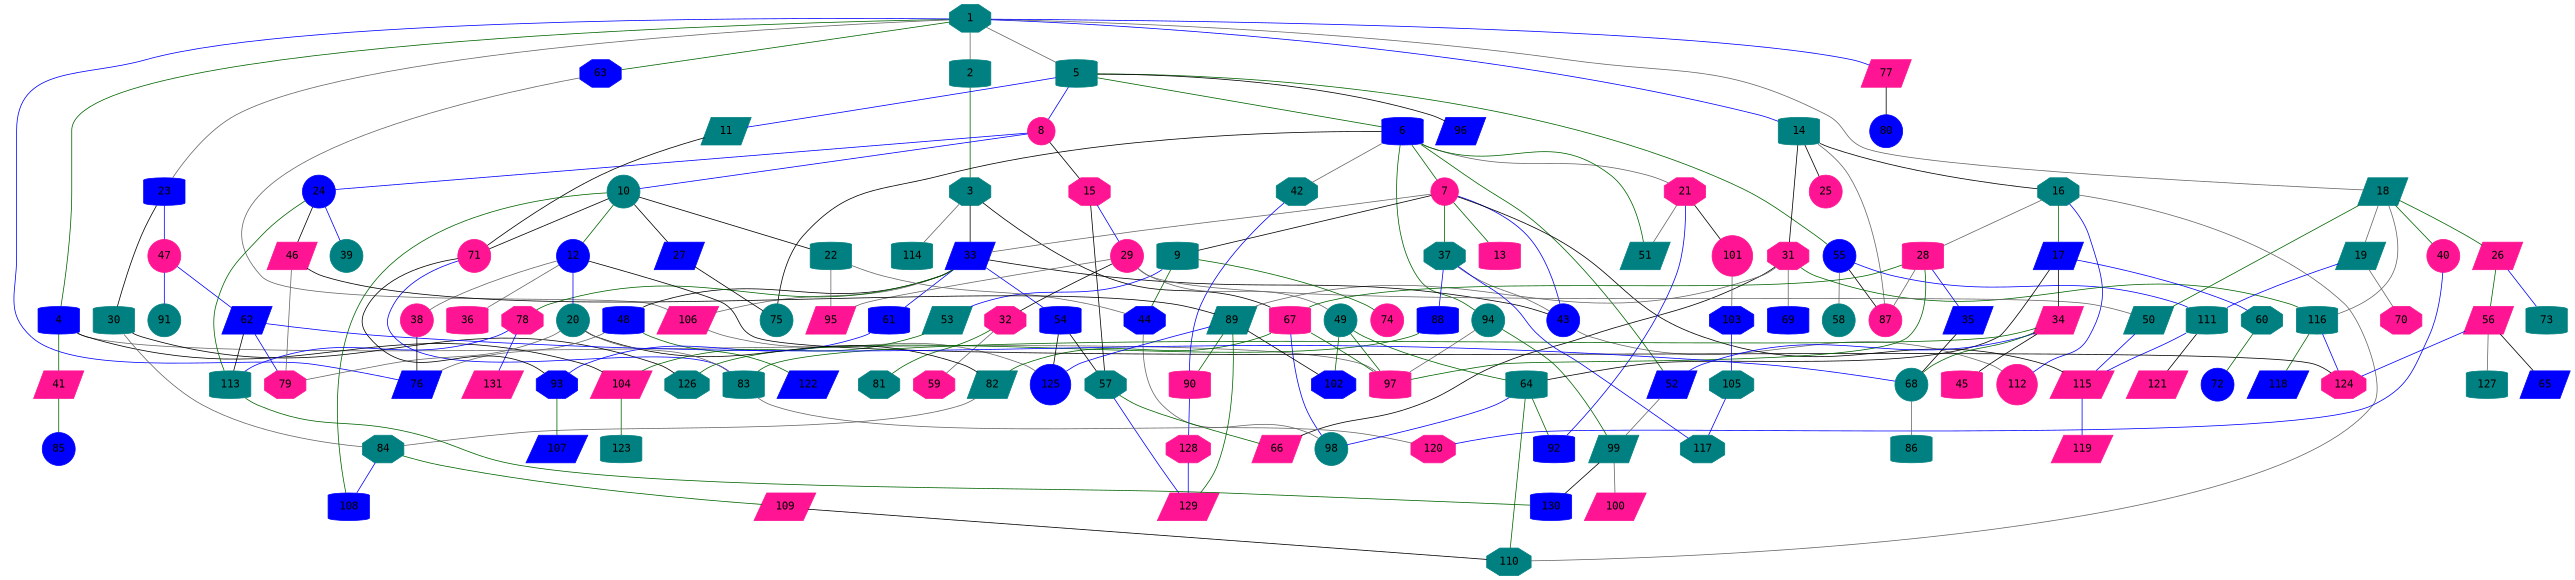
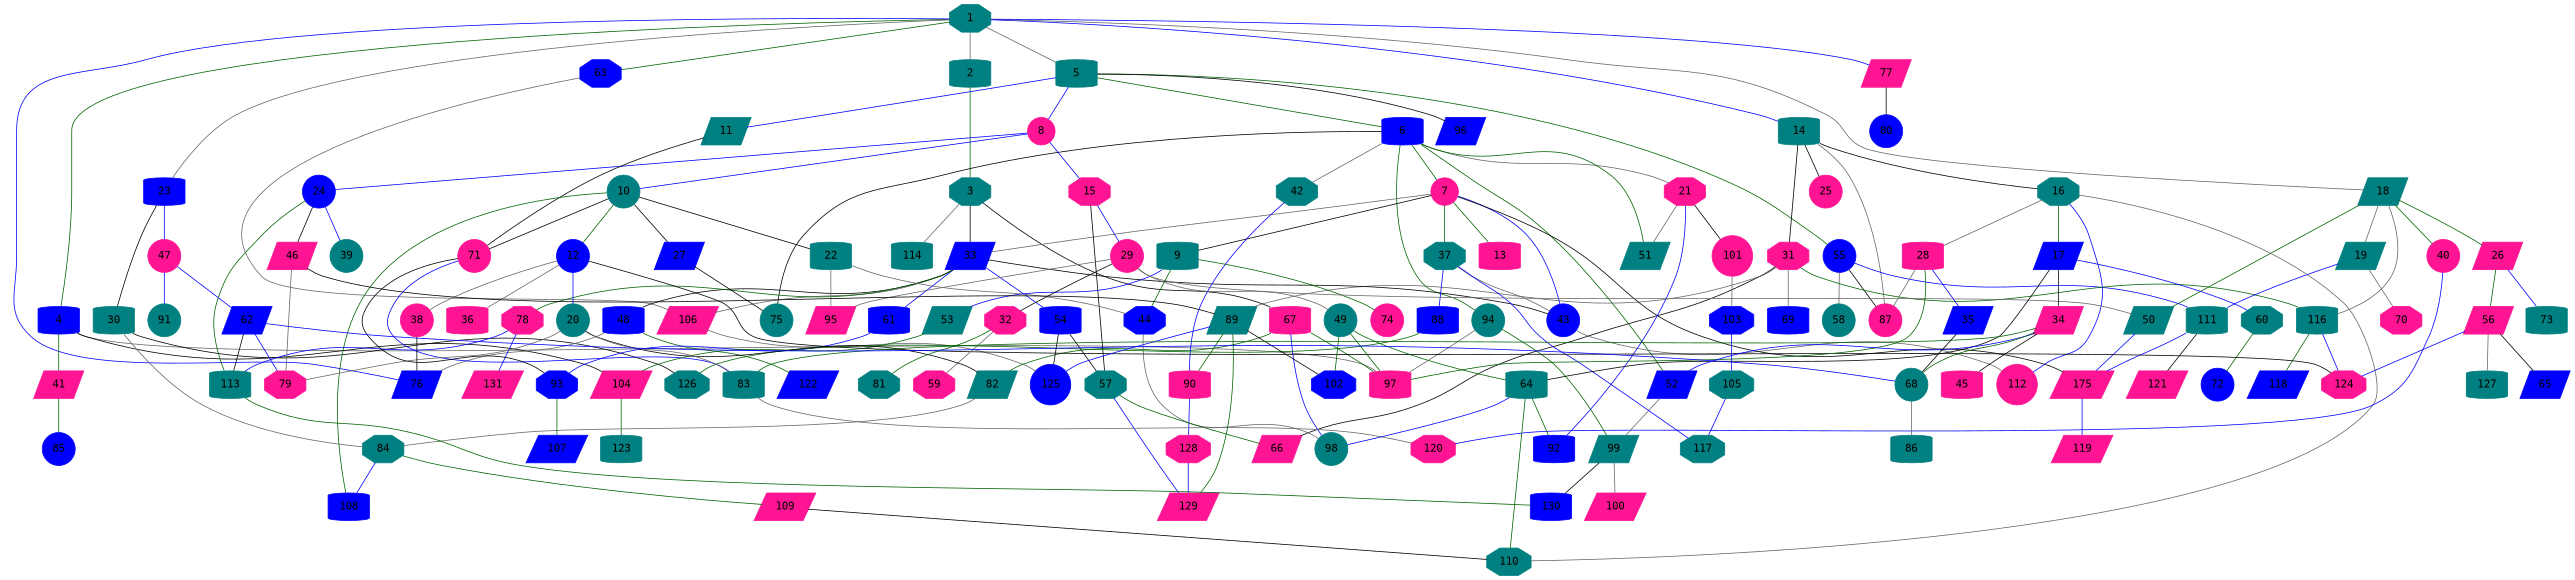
  graph {
    fontname="DejaVu Sans Mono"
    node [color=teal fontname="DejaVu Sans Mono" shape=parallelogram style=filled]
    edge [color=darkgreen fontname="DejaVu Sans Mono"]
    1 [shape=octagon]
    2 [shape=cylinder]
    4 [color=blue shape=cylinder]
    5 [shape=cylinder]
    14 [shape=cylinder]
    18
    23 [color=blue shape=cylinder]
    63 [color=blue shape=octagon]
    76 [color=blue]
    77 [color=deeppink]
    3 [shape=octagon]
    41 [color=deeppink]
    97 [color=deeppink shape=cylinder]
    104 [color=deeppink]
    6 [color=blue shape=cylinder]
    8 [color=deeppink shape=circle]
    11
    55 [color=blue shape=circle]
    96 [color=blue]
    16 [shape=octagon]
    25 [color=deeppink shape=circle]
    31 [color=deeppink shape=octagon]
    87 [color=deeppink shape=circle]
    19
    26 [color=deeppink]
    40 [color=deeppink shape=circle]
    50
    116 [shape=cylinder]
    30 [shape=cylinder]
    47 [color=deeppink shape=circle]
    106 [color=deeppink]
    80 [color=blue shape=circle]
    33 [color=blue]
    67 [color=deeppink shape=cylinder]
    114 [shape=cylinder]
    43 [color=blue shape=circle]
    48 [color=blue shape=cylinder]
    54 [color=blue shape=cylinder]
    61 [color=blue shape=cylinder]
    78 [color=deeppink shape=octagon]
    82
    98 [shape=circle]
    85 [color=blue shape=circle]
    123 [shape=cylinder]
    7 [color=deeppink shape=circle]
    21 [color=deeppink shape=octagon]
    42 [shape=octagon]
    51
    52 [color=blue]
    75 [shape=circle]
    94 [shape=circle]
    10 [shape=circle]
    15 [color=deeppink shape=octagon]
    24 [color=blue shape=circle]
    71 [color=deeppink shape=circle]
    111 [shape=cylinder]
    58 [shape=circle]
    9 [shape=cylinder]
    13 [color=deeppink shape=cylinder]
    37 [shape=octagon]
-   115 [color=deeppink]
+   115 [color=deeppink label=175]
    92 [color=blue shape=cylinder]
    101 [color=deeppink shape=circle]
    90 [color=deeppink shape=cylinder]
    99
    44 [color=blue shape=octagon]
    53
    74 [color=deeppink shape=circle]
    88 [color=blue shape=cylinder]
    117 [shape=octagon]
    112 [color=deeppink shape=circle]
    119 [color=deeppink]
    12 [color=blue shape=circle]
    22 [shape=cylinder]
    27 [color=blue]
    108 [color=blue shape=cylinder]
    29 [color=deeppink shape=circle]
    57 [shape=octagon]
    39 [shape=circle]
    46 [color=deeppink]
    113 [shape=cylinder]
    95 [color=deeppink]
    32 [color=deeppink shape=octagon]
    49 [shape=circle]
    20 [shape=circle]
    36 [color=deeppink shape=cylinder]
    38 [color=deeppink shape=circle]
    124 [color=deeppink shape=octagon]
    83 [shape=cylinder]
    93 [color=blue shape=octagon]
    79 [color=deeppink shape=octagon]
    17 [color=blue]
    28 [color=deeppink shape=cylinder]
    110 [shape=octagon]
    66 [color=deeppink]
    69 [color=blue shape=cylinder]
    89
    129 [color=deeppink]
    34 [color=deeppink]
    60 [shape=octagon]
    64 [shape=cylinder]
    35 [color=blue]
    45 [color=deeppink shape=cylinder]
    68 [shape=circle]
    72 [color=blue shape=circle]
    70 [color=deeppink shape=octagon]
    56 [color=deeppink]
    73 [shape=cylinder]
    120 [color=deeppink shape=octagon]
    118 [color=blue]
    121 [color=deeppink]
    84 [shape=octagon]
    103 [color=blue shape=octagon]
    126 [shape=octagon]
    62 [color=blue]
    91 [shape=circle]
    130 [color=blue shape=cylinder]
    65 [color=blue]
    127 [shape=cylinder]
    59 [color=deeppink shape=octagon]
    81 [shape=octagon]
    102 [color=blue shape=octagon]
    109 [color=deeppink]
    125 [color=blue shape=circle]
    122 [color=blue]
    131 [color=deeppink]
    86 [shape=cylinder]
    128 [color=deeppink shape=octagon]
    100 [color=deeppink]
    107 [color=blue]
    105 [shape=octagon]
    1 -- 2 [color=gray40]
    1 -- 4
    1 -- 5 [color=gray40]
    1 -- 14 [color=blue]
    1 -- 18 [color=gray40]
    1 -- 23 [color=gray40]
    1 -- 63
    1 -- 76 [color=blue]
    1 -- 77 [color=blue]
    2 -- 3
    4 -- 41
    4 -- 97 [color=gray40]
    4 -- 104 [color=black]
    5 -- 6
    5 -- 8 [color=blue]
    5 -- 11 [color=blue]
    5 -- 55
    5 -- 96 [color=black]
    14 -- 16 [color=black]
    14 -- 25 [color=black]
    14 -- 31 [color=black]
    14 -- 87 [color=gray40]
    18 -- 19 [color=gray40]
    18 -- 26
    18 -- 40
    18 -- 50
    18 -- 116 [color=gray40]
    23 -- 30 [color=black]
    23 -- 47 [color=blue]
    63 -- 106 [color=gray40]
    77 -- 80 [color=black]
    3 -- 33 [color=black]
    3 -- 67 [color=black]
    3 -- 114 [color=gray40]
    41 -- 85
    104 -- 123
    6 -- 7
    6 -- 21 [color=gray40]
    6 -- 42 [color=gray40]
    6 -- 51
    6 -- 52
    6 -- 75 [color=black]
    6 -- 94
    8 -- 10 [color=blue]
-   8 -- 15 [color=black]
+   8 -- 15 [color=blue]
    8 -- 24 [color=blue]
    11 -- 71 [color=black]
    55 -- 87 [color=black]
    55 -- 111 [color=blue]
    55 -- 58 [color=gray40]
    16 -- 112 [color=blue]
    16 -- 17
    16 -- 28 [color=gray40]
    16 -- 110 [color=gray40]
    31 -- 116
    31 -- 66 [color=black]
    31 -- 69 [color=gray40]
    31 -- 89 [color=gray40]
    19 -- 111 [color=blue]
    19 -- 70 [color=gray40]
    26 -- 56
    26 -- 73 [color=blue]
    40 -- 120 [color=blue]
    50 -- 115 [color=blue]
    116 -- 124 [color=blue]
    116 -- 118
    30 -- 84 [color=gray40]
    30 -- 126 [color=black]
    47 -- 62 [color=blue]
    47 -- 91 [color=blue]
    106 -- 125 [color=gray40]
    33 -- 106 [color=gray40]
    33 -- 43 [color=black]
    33 -- 48 [color=black]
    33 -- 54 [color=blue]
    33 -- 61 [color=blue]
    33 -- 78
    67 -- 97
    67 -- 82
    67 -- 98 [color=blue]
    43 -- 112 [color=gray40]
    48 -- 76 [color=gray40]
    48 -- 122
    54 -- 57 [color=black]
    54 -- 125 [color=black]
    61 -- 93 [color=blue]
    78 -- 113 [color=blue]
    78 -- 131 [color=blue]
    82 -- 84 [color=gray40]
    7 -- 33 [color=gray40]
    7 -- 43 [color=blue]
    7 -- 9 [color=black]
    7 -- 13
    7 -- 37
    7 -- 115 [color=black]
    21 -- 51 [color=gray40]
    21 -- 92 [color=blue]
    21 -- 101 [color=black]
    42 -- 90 [color=blue]
    52 -- 99 [color=gray40]
    94 -- 97 [color=gray40]
    94 -- 99
    10 -- 71 [color=black]
    10 -- 12
    10 -- 22 [color=black]
    10 -- 27 [color=black]
    10 -- 108
    15 -- 29 [color=blue]
    15 -- 57 [color=black]
    24 -- 39 [color=blue]
    24 -- 46 [color=black]
    24 -- 113
    71 -- 83 [color=blue]
    71 -- 93 [color=black]
    111 -- 115 [color=blue]
    111 -- 121 [color=black]
    9 -- 44
    9 -- 53 [color=blue]
    9 -- 74
    37 -- 43 [color=gray40]
    37 -- 88 [color=blue]
    37 -- 117 [color=blue]
    115 -- 119 [color=blue]
    101 -- 103 [color=gray40]
    90 -- 128 [color=blue]
    99 -- 130 [color=black]
    99 -- 100 [color=gray40]
    44 -- 98 [color=gray40]
    53 -- 104
    88 -- 126
    12 -- 20 [color=blue]
    12 -- 36 [color=gray40]
    12 -- 38 [color=gray40]
    12 -- 124 [color=black]
    22 -- 44 [color=gray40]
    22 -- 95 [color=gray40]
    27 -- 75 [color=black]
    29 -- 50 [color=gray40]
    29 -- 95 [color=gray40]
    29 -- 32 [color=black]
    29 -- 49 [color=gray40]
    57 -- 66
    57 -- 129 [color=blue]
    46 -- 79 [color=gray40]
    46 -- 89 [color=black]
    113 -- 130
    32 -- 59 [color=gray40]
    32 -- 81
    49 -- 97
    49 -- 64
    49 -- 102
    20 -- 82 [color=black]
    20 -- 83 [color=gray40]
    20 -- 79 [color=gray40]
    38 -- 76 [color=black]
    83 -- 120 [color=gray40]
    93 -- 107
    17 -- 34 [color=black]
    17 -- 60 [color=blue]
    17 -- 64 [color=black]
    28 -- 97
    28 -- 87 [color=gray40]
-   28 -- 67
    28 -- 35 [color=blue]
    89 -- 90
    89 -- 129
    89 -- 102 [color=black]
    89 -- 125 [color=blue]
    34 -- 52 [color=blue]
    34 -- 83
    34 -- 45 [color=black]
    34 -- 68
    60 -- 72
    64 -- 98 [color=blue]
    64 -- 92
    64 -- 110
    35 -- 68 [color=black]
    68 -- 86 [color=gray40]
    56 -- 124 [color=blue]
    56 -- 65 [color=black]
    56 -- 127 [color=gray40]
    84 -- 108 [color=blue]
    84 -- 109
    103 -- 105 [color=blue]
    62 -- 113 [color=black]
    62 -- 79 [color=blue]
    62 -- 68 [color=blue]
    109 -- 110 [color=black]
    128 -- 129 [color=blue]
    105 -- 117 [color=blue]
  }
